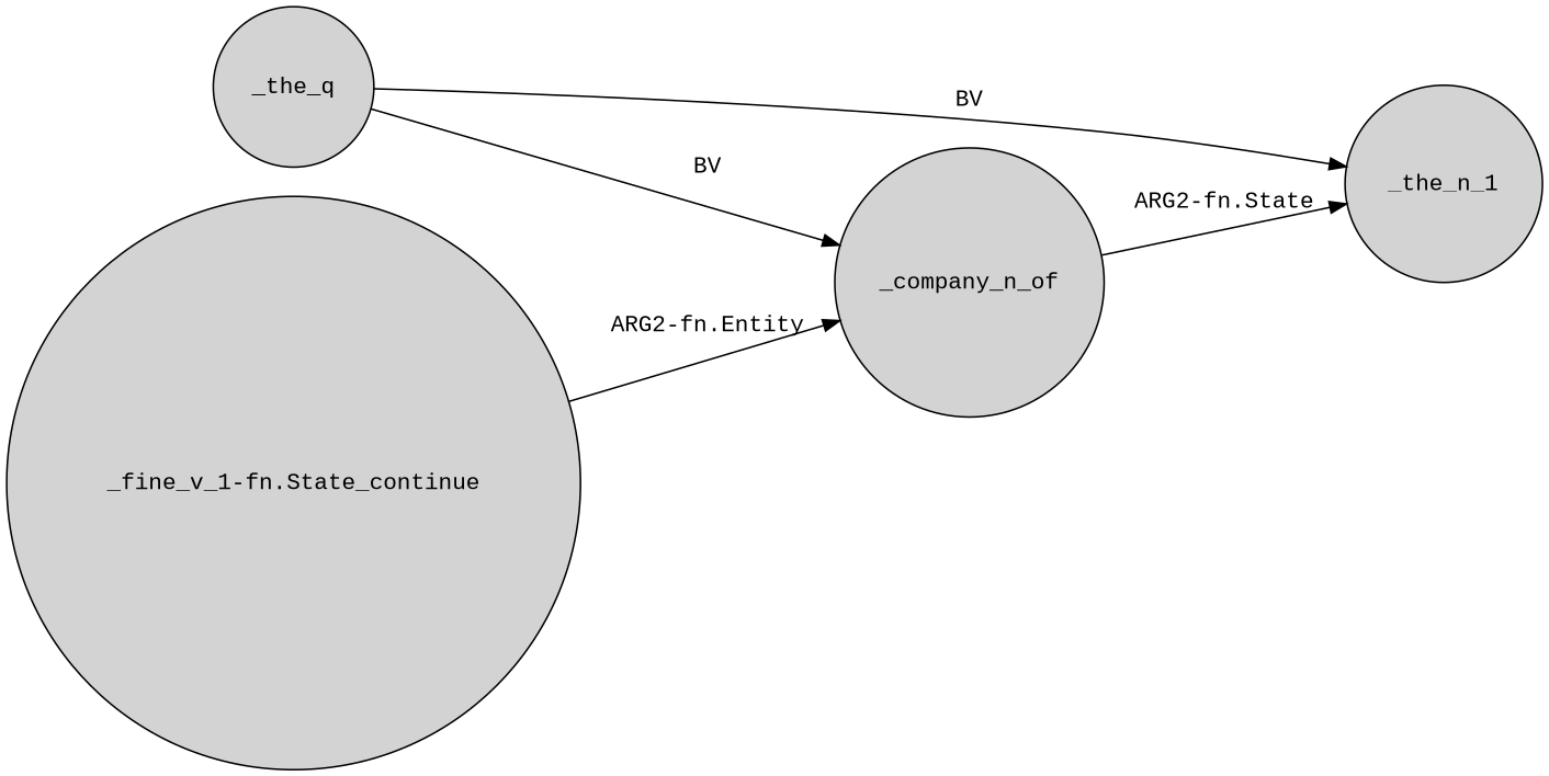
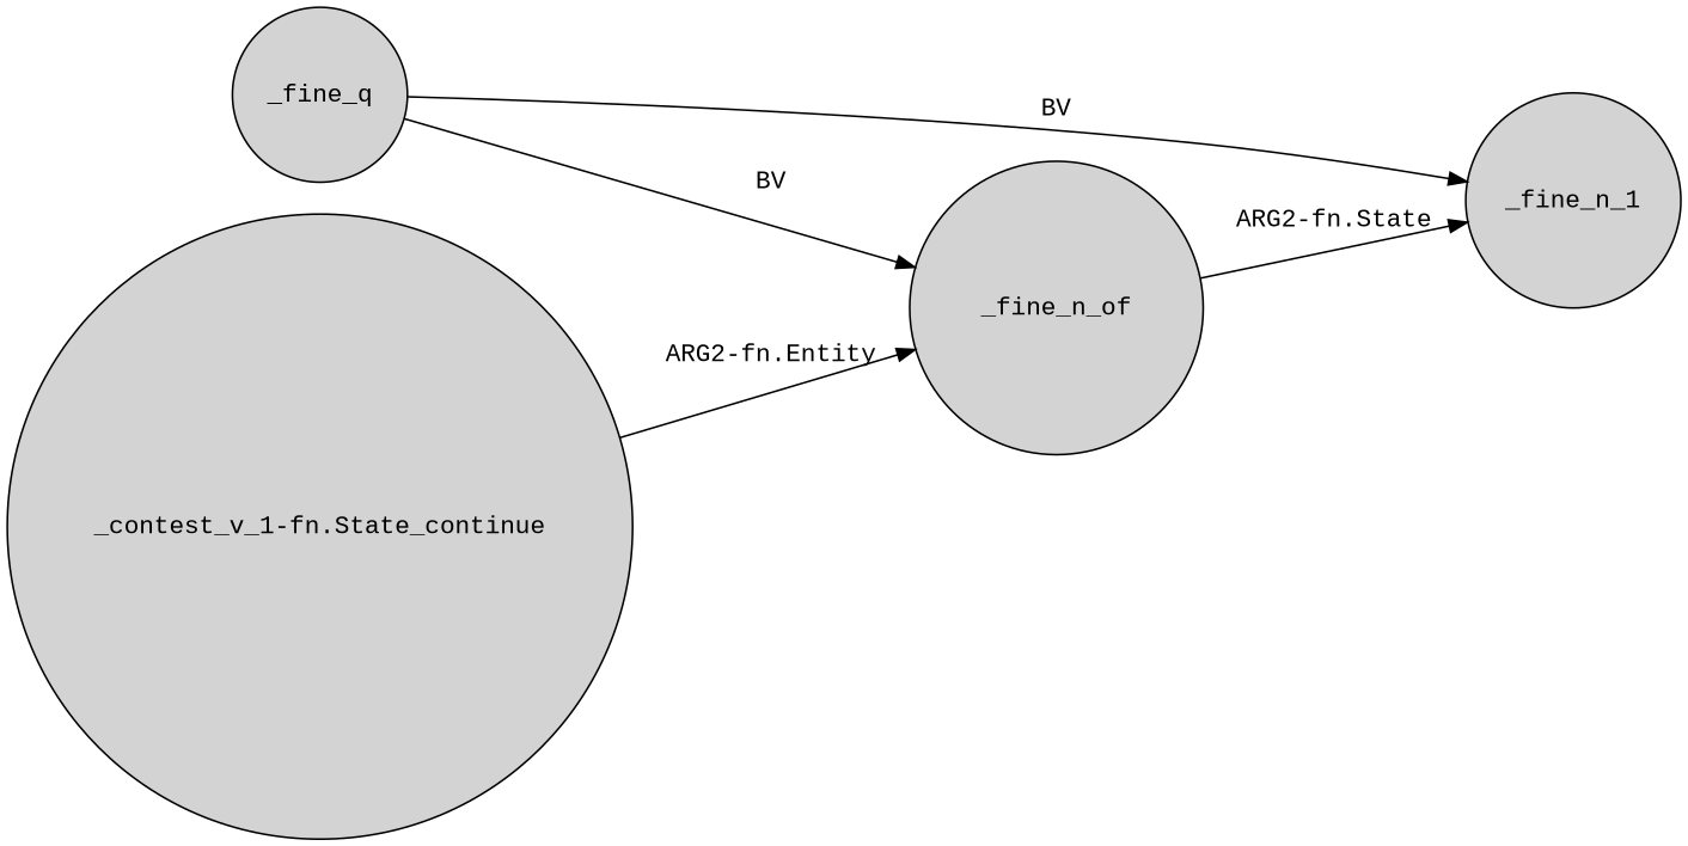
  digraph {
    fontname="Liberation Mono"
    rankdir=LR
    node [fontname="Liberation Mono" shape=circle style=filled]
    edge [fontname="Liberation Mono"]
-   _the_q
-   _fine_n_1 [label=_the_n_1]
-   _company_n_of
-   "_contest_v_1-fn.State_continue" [label="_fine_v_1-fn.State_continue"]
+   _the_q [label=_fine_q]
+   _fine_n_1
+   _company_n_of [label=_fine_n_of]
+   "_contest_v_1-fn.State_continue"
    _the_q -> _fine_n_1 [label=BV]
    _the_q -> _company_n_of [label=BV]
    _company_n_of -> _fine_n_1 [label="ARG2-fn.State"]
    "_contest_v_1-fn.State_continue" -> _company_n_of [label="ARG2-fn.Entity"]
  }
